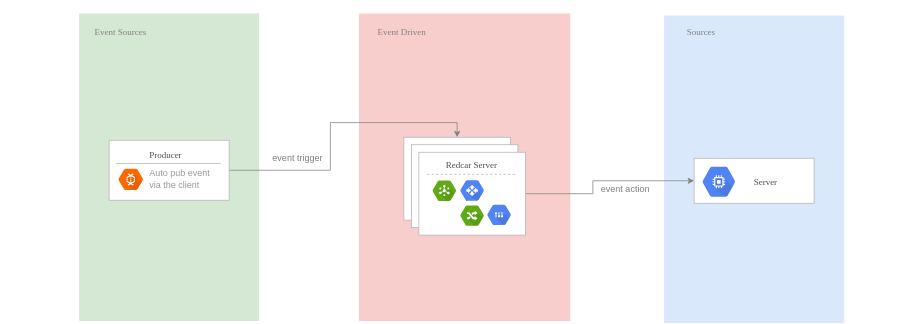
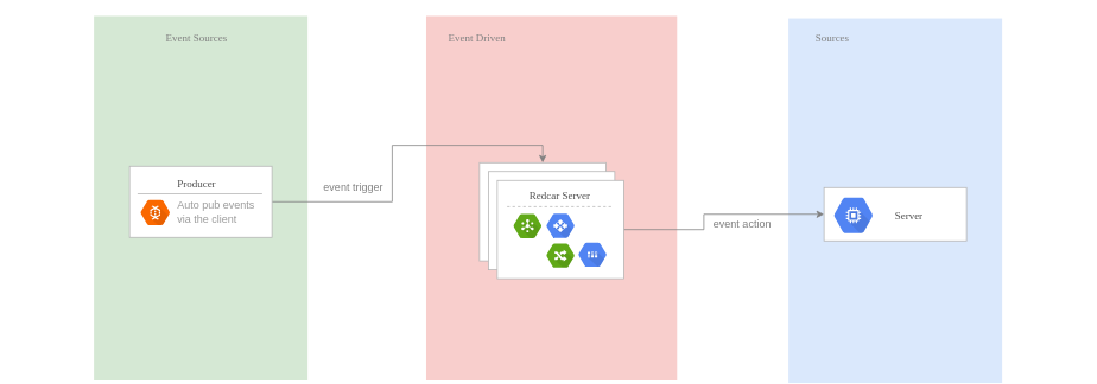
  <mxCell id="0" />
  <mxCell id="1" parent="0" />
  <mxCell id="2" value="&lt;font size=&quot;1&quot;&gt;&lt;font style=&quot;font-size: 12px&quot; face=&quot;Verdana&quot; color=&quot;#808080&quot;&gt;Redcar&lt;/font&gt;&lt;br&gt;&lt;/font&gt;" style="text;html=1;align=center;verticalAlign=middle;resizable=0;points=[];autosize=1;strokeColor=none;fillColor=none;" parent="1" vertex="1"><mxGeometry x="546" y="31.5" width="60" height="20" as="geometry" /></mxCell>
  <mxCell id="3" value="" style="shape=image;html=1;verticalAlign=top;verticalLabelPosition=bottom;labelBackgroundColor=#ffffff;imageAspect=0;aspect=fixed;image=https://cdn2.iconfinder.com/data/icons/Car_Icon_Set_BevelAndEmboss-Net/58/car.png;fontColor=#999999;fillColor=#66B2FF;" parent="1" vertex="1"><mxGeometry x="515" y="20.25" width="43" height="43" as="geometry" /></mxCell>
  <mxCell id="4" value="" style="rounded=0;whiteSpace=wrap;html=1;rotation=90;fillColor=#d5e8d4;strokeColor=none;dashed=1;" vertex="1" parent="1"><mxGeometry x="20" y="102.5" width="410" height="240" as="geometry" /></mxCell>
- <mxCell id="5" value="&lt;font color=&quot;#808080&quot; style=&quot;font-size: 12px&quot; face=&quot;Verdana&quot;&gt;Event Sources&lt;/font&gt;" style="text;html=1;align=center;verticalAlign=middle;resizable=0;points=[];autosize=1;strokeColor=none;fillColor=none;" vertex="1" parent="1"><mxGeometry x="110" y="31.5" width="100" height="20" as="geometry" /></mxCell>
+ <mxCell id="5" value="&lt;font color=&quot;#808080&quot; style=&quot;font-size: 12px&quot; face=&quot;Verdana&quot;&gt;Event Sources&lt;/font&gt;" style="text;html=1;align=center;verticalAlign=middle;resizable=0;points=[];autosize=1;strokeColor=none;fillColor=none;" vertex="1" parent="1"><mxGeometry x="170" y="31.5" width="100" height="20" as="geometry" /></mxCell>
  <mxCell id="6" value="" style="rounded=0;whiteSpace=wrap;html=1;rotation=90;fillColor=#f8cecc;strokeColor=none;dashed=1;" vertex="1" parent="1"><mxGeometry x="414" y="81.63" width="410" height="281.75" as="geometry" /></mxCell>
  <mxCell id="7" value="&lt;font style=&quot;font-size: 12px&quot; face=&quot;Verdana&quot; color=&quot;#808080&quot;&gt;Event D&lt;/font&gt;&lt;font color=&quot;#808080&quot; face=&quot;Verdana&quot;&gt;riven&lt;/font&gt;" style="text;html=1;align=center;verticalAlign=middle;resizable=0;points=[];autosize=1;strokeColor=none;fillColor=none;" vertex="1" parent="1"><mxGeometry x="490" y="31.5" width="90" height="20" as="geometry" /></mxCell>
  <mxCell id="8" value="" style="rounded=0;whiteSpace=wrap;html=1;rotation=90;fillColor=#dae8fc;strokeColor=none;dashed=1;" vertex="1" parent="1"><mxGeometry x="800" y="105.25" width="410" height="240" as="geometry" /></mxCell>
  <mxCell id="9" value="&lt;font color=&quot;#808080&quot; face=&quot;Verdana&quot;&gt;Sources&lt;/font&gt;" style="text;html=1;align=center;verticalAlign=middle;resizable=0;points=[];autosize=1;strokeColor=none;fillColor=none;" vertex="1" parent="1"><mxGeometry x="894" y="31.5" width="80" height="20" as="geometry" /></mxCell>
  <mxCell id="10" style="edgeStyle=orthogonalEdgeStyle;rounded=0;orthogonalLoop=1;jettySize=auto;html=1;entryX=0.5;entryY=0;entryDx=0;entryDy=0;fontSize=24;fontColor=#FFE599;strokeColor=#808080;" edge="1" parent="1" source="12" target="14"><mxGeometry relative="1" as="geometry"><Array as="points"><mxPoint x="440" y="227" /><mxPoint x="440" y="163" /><mxPoint x="609" y="163" /></Array></mxGeometry></mxCell>
  <mxCell id="11" value="&lt;font color=&quot;#808080&quot; style=&quot;font-size: 12px&quot;&gt;event trigger&lt;/font&gt;" style="edgeLabel;html=1;align=center;verticalAlign=middle;resizable=0;points=[];fontSize=24;fontColor=#FFE599;" vertex="1" connectable="0" parent="10"><mxGeometry x="-0.51" y="-2" relative="1" as="geometry"><mxPoint x="-5" y="-23" as="offset" /></mxGeometry></mxCell>
  <mxCell id="12" value="" style="rounded=0;whiteSpace=wrap;html=1;fontFamily=Verdana;fontSize=12;fontColor=#808080;strokeColor=#B3B3B3;" vertex="1" parent="1"><mxGeometry x="145" y="186.5" width="160" height="80" as="geometry" /></mxCell>
  <mxCell id="13" value="&lt;font color=&quot;#4d4d4d&quot;&gt;Producer&lt;/font&gt;" style="text;html=1;align=center;verticalAlign=middle;resizable=0;points=[];autosize=1;strokeColor=none;fillColor=none;fontSize=12;fontFamily=Verdana;fontColor=#808080;" vertex="1" parent="1"><mxGeometry x="185" y="195.5" width="70" height="20" as="geometry" /></mxCell>
  <mxCell id="14" value="" style="rounded=0;whiteSpace=wrap;html=1;fontFamily=Verdana;fontSize=12;fontColor=#808080;strokeColor=#B3B3B3;" vertex="1" parent="1"><mxGeometry x="538" y="182.5" width="142" height="110.5" as="geometry" /></mxCell>
  <mxCell id="15" value="" style="rounded=0;whiteSpace=wrap;html=1;fontFamily=Verdana;fontSize=12;fontColor=#808080;strokeColor=#B3B3B3;" vertex="1" parent="1"><mxGeometry x="548" y="192.5" width="142" height="110.5" as="geometry" /></mxCell>
  <mxCell id="16" style="edgeStyle=orthogonalEdgeStyle;rounded=0;orthogonalLoop=1;jettySize=auto;html=1;exitX=1;exitY=0.5;exitDx=0;exitDy=0;entryX=0;entryY=0.5;entryDx=0;entryDy=0;fontSize=12;fontColor=#808080;strokeColor=#808080;" edge="1" parent="1" source="18" target="25"><mxGeometry relative="1" as="geometry"><Array as="points"><mxPoint x="790" y="258" /><mxPoint x="790" y="241" /></Array></mxGeometry></mxCell>
  <mxCell id="17" value="event action" style="edgeLabel;html=1;align=center;verticalAlign=middle;resizable=0;points=[];fontSize=12;fontColor=#808080;" vertex="1" connectable="0" parent="16"><mxGeometry x="0.15" y="3" relative="1" as="geometry"><mxPoint x="11" y="14" as="offset" /></mxGeometry></mxCell>
  <mxCell id="18" value="" style="rounded=0;whiteSpace=wrap;html=1;fontFamily=Verdana;fontSize=12;fontColor=#808080;strokeColor=#B3B3B3;" vertex="1" parent="1"><mxGeometry x="558" y="202.5" width="142" height="110.5" as="geometry" /></mxCell>
  <mxCell id="19" value="" style="endArrow=none;html=1;fontFamily=Verdana;fontSize=12;fontColor=#808080;endFill=0;strokeColor=#B3B3B3;rounded=0;dashed=1;" edge="1" parent="1"><mxGeometry relative="1" as="geometry"><mxPoint x="569" y="232" as="sourcePoint" /><mxPoint x="689" y="232" as="targetPoint" /></mxGeometry></mxCell>
  <mxCell id="20" value="&lt;font color=&quot;#4d4d4d&quot;&gt;Redcar Server&lt;/font&gt;" style="text;html=1;align=center;verticalAlign=middle;resizable=0;points=[];autosize=1;strokeColor=none;fillColor=none;fontSize=12;fontFamily=Verdana;fontColor=#1A1A1A;" vertex="1" parent="1"><mxGeometry x="578" y="209.5" width="100" height="20" as="geometry" /></mxCell>
  <mxCell id="21" value="" style="sketch=0;html=1;fillColor=#60a917;strokeColor=#2D7600;verticalAlign=top;labelPosition=center;verticalLabelPosition=bottom;align=center;spacingTop=-6;fontSize=11;fontStyle=1;fontColor=#ffffff;shape=mxgraph.gcp2.hexIcon;prIcon=cloud_pubsub;rounded=1;fontFamily=Verdana;" vertex="1" parent="1"><mxGeometry x="568" y="233.75" width="48" height="40" as="geometry" /></mxCell>
  <mxCell id="22" value="" style="sketch=0;html=1;fillColor=#5184F3;strokeColor=none;verticalAlign=top;labelPosition=center;verticalLabelPosition=bottom;align=center;spacingTop=-6;fontSize=11;fontStyle=1;fontColor=#999999;shape=mxgraph.gcp2.hexIcon;prIcon=cloud_datastore;rounded=1;fontFamily=Verdana;" vertex="1" parent="1"><mxGeometry x="641" y="266" width="48" height="40" as="geometry" /></mxCell>
  <mxCell id="23" value="" style="sketch=0;html=1;fillColor=#5184F3;strokeColor=none;verticalAlign=top;labelPosition=center;verticalLabelPosition=bottom;align=center;spacingTop=-6;fontSize=11;fontStyle=1;fontColor=#999999;shape=mxgraph.gcp2.hexIcon;prIcon=cloud_router;rounded=1;fontFamily=Verdana;" vertex="1" parent="1"><mxGeometry x="605" y="233.5" width="48" height="40" as="geometry" /></mxCell>
  <mxCell id="24" value="" style="sketch=0;html=1;fillColor=#60a917;strokeColor=#2D7600;verticalAlign=top;labelPosition=center;verticalLabelPosition=bottom;align=center;spacingTop=-6;fontSize=11;fontStyle=1;fontColor=#ffffff;shape=mxgraph.gcp2.hexIcon;prIcon=cloud_routes;rounded=1;fontFamily=Verdana;" vertex="1" parent="1"><mxGeometry x="605" y="267" width="48" height="40" as="geometry" /></mxCell>
  <mxCell id="25" value="" style="rounded=0;whiteSpace=wrap;html=1;fontFamily=Verdana;fontSize=12;fontColor=#808080;strokeColor=#B3B3B3;" vertex="1" parent="1"><mxGeometry x="925" y="210.5" width="160" height="60" as="geometry" /></mxCell>
  <mxCell id="26" value="&lt;font color=&quot;#4d4d4d&quot;&gt;Server&lt;/font&gt;" style="text;html=1;align=center;verticalAlign=middle;resizable=0;points=[];autosize=1;strokeColor=none;fillColor=none;fontSize=12;fontFamily=Verdana;fontColor=#1A1A1A;" vertex="1" parent="1"><mxGeometry x="980" y="231.88" width="80" height="20" as="geometry" /></mxCell>
  <mxCell id="27" value="" style="endArrow=none;html=1;fontFamily=Verdana;fontSize=12;fontColor=#808080;endFill=0;strokeColor=#B3B3B3;rounded=0;" edge="1" parent="1"><mxGeometry relative="1" as="geometry"><mxPoint x="154" y="217.5" as="sourcePoint" /><mxPoint x="294" y="217.5" as="targetPoint" /></mxGeometry></mxCell>
- <mxCell id="28" value="&lt;font color=&quot;#999999&quot;&gt;Auto pub event&lt;br&gt;via the client&lt;/font&gt;" style="text;html=1;align=left;verticalAlign=middle;resizable=0;points=[];autosize=1;strokeColor=none;fillColor=none;" vertex="1" parent="1"><mxGeometry x="197" y="222.75" width="100" height="30" as="geometry" /></mxCell>
+ <mxCell id="28" value="&lt;font color=&quot;#999999&quot;&gt;Auto pub events&lt;br&gt;via the client&lt;/font&gt;" style="text;html=1;align=left;verticalAlign=middle;resizable=0;points=[];autosize=1;strokeColor=none;fillColor=none;" vertex="1" parent="1"><mxGeometry x="197" y="222.75" width="100" height="30" as="geometry" /></mxCell>
  <mxCell id="29" value="" style="sketch=0;html=1;fillColor=#5184F3;strokeColor=none;verticalAlign=top;labelPosition=center;verticalLabelPosition=bottom;align=center;spacingTop=-6;fontSize=11;fontStyle=1;fontColor=#999999;shape=mxgraph.gcp2.hexIcon;prIcon=compute_engine;rounded=0;dashed=1;" vertex="1" parent="1"><mxGeometry x="925" y="212.63" width="66" height="58.5" as="geometry" /></mxCell>
  <mxCell id="30" value="&lt;br&gt;" style="sketch=0;html=1;fillColor=#fa6800;strokeColor=#C73500;verticalAlign=top;labelPosition=center;verticalLabelPosition=bottom;align=center;spacingTop=-6;fontSize=11;fontStyle=1;fontColor=#000000;shape=mxgraph.gcp2.hexIcon;prIcon=cloud_dataflow;rounded=0;dashed=1;" vertex="1" parent="1"><mxGeometry x="148.9" y="217.88" width="50" height="41.75" as="geometry" /></mxCell>
